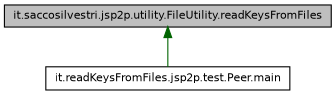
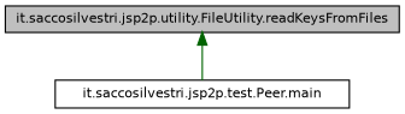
  digraph {
    rankdir=TB
    node [color=black fontname=Helvetica fontsize=10 shape=record style=filled]
    n1 [fillcolor=grey75 fontcolor=black height=0.2 label="it.saccosilvestri.jsp2p.utility.FileUtility.readKeysFromFiles" width=0.4]
-   n2 [fillcolor=white height=0.2 label="it.readKeysFromFiles.jsp2p.test.Peer.main" width=0.4]
+   n2 [fillcolor=white height=0.2 label="it.saccosilvestri.jsp2p.test.Peer.main" width=0.4]
    n1 -> n2 [color=darkgreen dir=back fontname=Helvetica fontsize=10 labelfontname=Helvetica labelfontsize=10 style=solid]
  }
